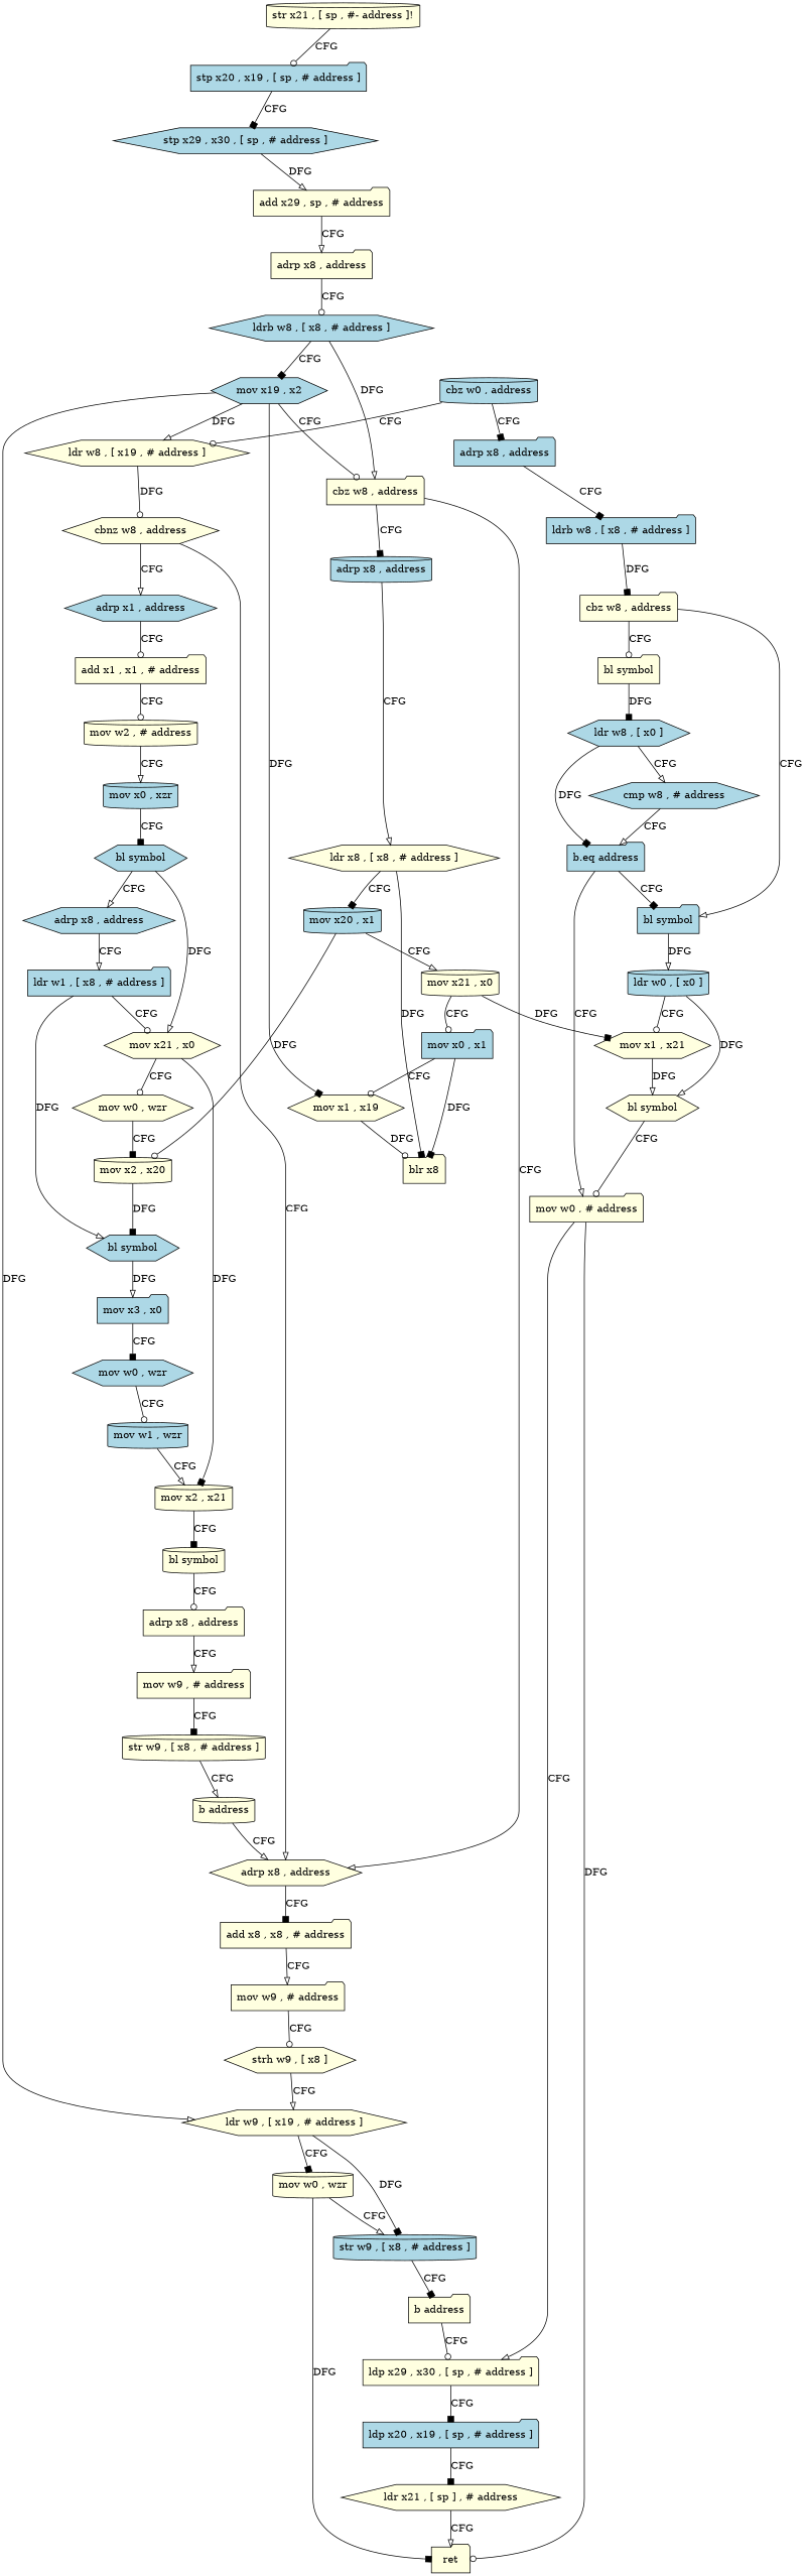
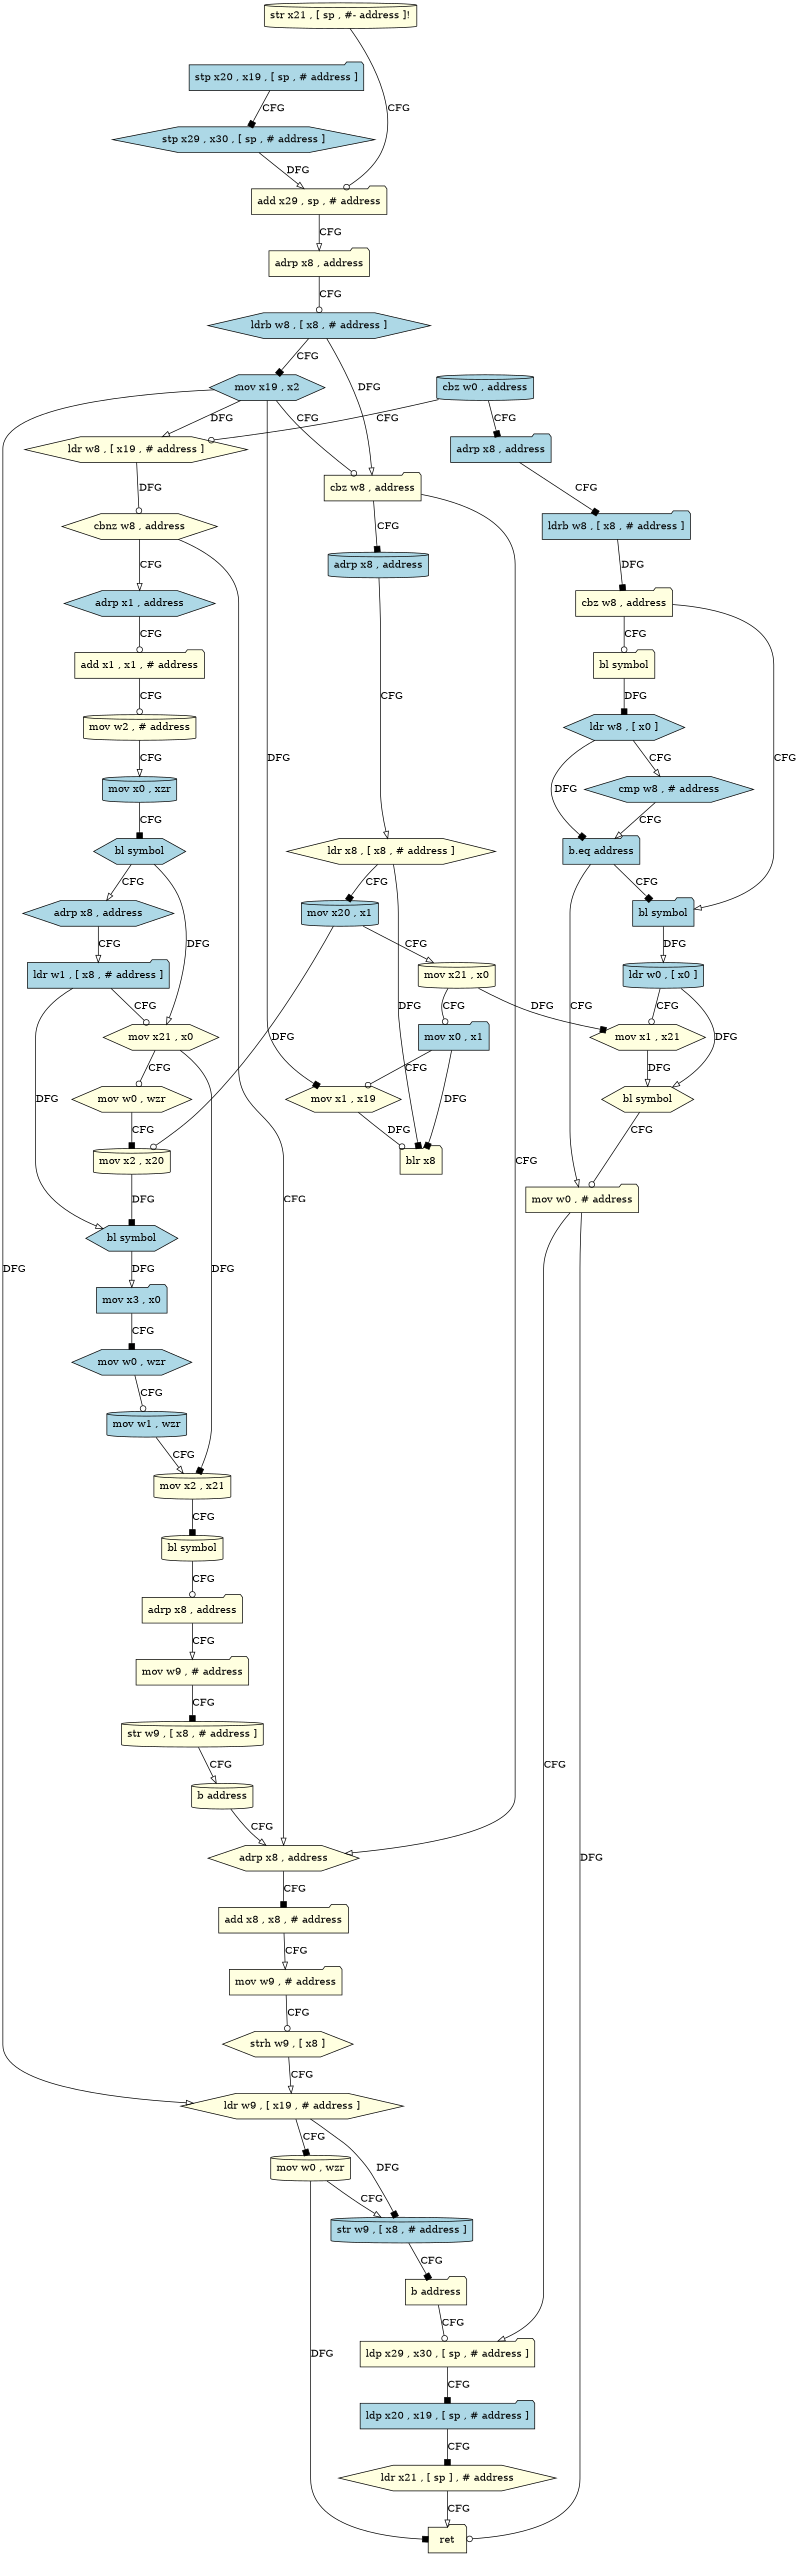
  digraph {
    node [fillcolor=lightyellow shape=folder style=filled]
    edge [arrowhead=onormal]
    n1 [label="str x21 , [ sp , #- address ]!" shape=cylinder]
    n2 [fillcolor=lightblue label="stp x20 , x19 , [ sp , # address ]"]
    n3 [fillcolor=lightblue label="stp x29 , x30 , [ sp , # address ]" shape=hexagon]
    n4 [label="add x29 , sp , # address"]
    n5 [label="adrp x8 , address"]
    n6 [fillcolor=lightblue label="ldrb w8 , [ x8 , # address ]" shape=hexagon]
    n7 [fillcolor=lightblue label="mov x19 , x2" shape=hexagon]
    n8 [label="cbz w8 , address"]
    n9 [label="mov x1 , x19" shape=hexagon]
    n10 [label="ldr w8 , [ x19 , # address ]" shape=hexagon]
    n11 [label="ldr w9 , [ x19 , # address ]" shape=hexagon]
    n12 [fillcolor=lightblue label="adrp x8 , address" shape=cylinder]
    n13 [label="adrp x8 , address" shape=hexagon]
    n14 [label="blr x8"]
    n15 [label="cbnz w8 , address" shape=hexagon]
    n16 [label="mov w0 , wzr" shape=cylinder]
    n17 [fillcolor=lightblue label="str w9 , [ x8 , # address ]" shape=cylinder]
    n18 [label="ldr x8 , [ x8 , # address ]" shape=hexagon]
    n19 [label="add x8 , x8 , # address"]
    n20 [fillcolor=lightblue label="mov x20 , x1" shape=cylinder]
    n21 [label="mov w9 , # address"]
    n22 [label="mov x21 , x0" shape=cylinder]
    n23 [label="mov x2 , x20" shape=cylinder]
    n24 [fillcolor=lightblue label="mov x0 , x1"]
    n25 [label="mov x1 , x21" shape=hexagon]
    n26 [fillcolor=lightblue label="bl symbol" shape=hexagon]
    n27 [label="bl symbol" shape=hexagon]
    n28 [fillcolor=lightblue label="cbz w0 , address" shape=cylinder]
    n29 [fillcolor=lightblue label="adrp x8 , address"]
    n30 [fillcolor=lightblue label="ldrb w8 , [ x8 , # address ]"]
    n31 [fillcolor=lightblue label="adrp x1 , address" shape=hexagon]
    n32 [label="cbz w8 , address"]
    n33 [label="strh w9 , [ x8 ]" shape=hexagon]
    n34 [label=ret]
    n35 [label="b address"]
    n36 [label="ldp x29 , x30 , [ sp , # address ]"]
    n37 [fillcolor=lightblue label="ldp x20 , x19 , [ sp , # address ]"]
    n38 [label="ldr x21 , [ sp ] , # address" shape=hexagon]
    n39 [label="add x1 , x1 , # address"]
    n40 [label="mov w2 , # address" shape=cylinder]
    n41 [fillcolor=lightblue label="bl symbol"]
    n42 [label="bl symbol"]
    n43 [fillcolor=lightblue label="ldr w0 , [ x0 ]" shape=cylinder]
    n44 [fillcolor=lightblue label="ldr w8 , [ x0 ]" shape=hexagon]
    n45 [fillcolor=lightblue label="cmp w8 , # address" shape=hexagon]
    n46 [fillcolor=lightblue label="b.eq address"]
    n47 [fillcolor=lightblue label="mov x0 , xzr" shape=cylinder]
    n48 [fillcolor=lightblue label="bl symbol" shape=hexagon]
    n49 [fillcolor=lightblue label="adrp x8 , address" shape=hexagon]
    n50 [label="mov x21 , x0" shape=hexagon]
    n51 [fillcolor=lightblue label="ldr w1 , [ x8 , # address ]"]
    n52 [label="mov w0 , wzr" shape=hexagon]
    n53 [label="mov x2 , x21" shape=cylinder]
    n54 [fillcolor=lightblue label="mov x3 , x0"]
    n55 [label="bl symbol" shape=cylinder]
    n56 [fillcolor=lightblue label="mov w0 , wzr" shape=hexagon]
    n57 [fillcolor=lightblue label="mov w1 , wzr" shape=cylinder]
    n58 [label="adrp x8 , address"]
    n59 [label="mov w9 , # address"]
    n60 [label="str w9 , [ x8 , # address ]" shape=cylinder]
    n61 [label="b address" shape=cylinder]
    n62 [label="mov w0 , # address"]
-   n1 -> n2 [arrowhead=odot label=CFG]
+   n1 -> n4 [arrowhead=odot label=CFG]
    n2 -> n3 [arrowhead=box label=CFG]
    n3 -> n4 [label=DFG]
    n4 -> n5 [label=CFG]
    n5 -> n6 [arrowhead=odot label=CFG]
    n6 -> n7 [arrowhead=box label=CFG]
    n6 -> n8 [label=DFG]
    n7 -> n8 [arrowhead=odot label=CFG]
    n7 -> n9 [arrowhead=box label=DFG]
    n7 -> n10 [label=DFG]
    n7 -> n11 [label=DFG]
    n8 -> n12 [arrowhead=box label=CFG]
    n8 -> n13 [label=CFG]
    n9 -> n14 [arrowhead=odot label=DFG]
    n10 -> n15 [arrowhead=odot label=DFG]
    n11 -> n16 [arrowhead=box label=CFG]
    n11 -> n17 [arrowhead=box label=DFG]
    n12 -> n18 [label=CFG]
    n13 -> n19 [arrowhead=box label=CFG]
    n15 -> n13 [label=CFG]
    n15 -> n31 [label=CFG]
    n16 -> n17 [label=CFG]
    n16 -> n34 [arrowhead=box label=DFG]
    n17 -> n35 [arrowhead=box label=CFG]
    n18 -> n14 [arrowhead=box label=DFG]
    n18 -> n20 [arrowhead=box label=CFG]
    n19 -> n21 [label=CFG]
    n20 -> n22 [label=CFG]
    n20 -> n23 [arrowhead=odot label=DFG]
    n21 -> n33 [arrowhead=odot label=CFG]
    n22 -> n24 [arrowhead=odot label=CFG]
    n22 -> n25 [arrowhead=box label=DFG]
    n23 -> n26 [arrowhead=box label=DFG]
    n24 -> n9 [arrowhead=odot label=CFG]
    n24 -> n14 [arrowhead=box label=DFG]
    n25 -> n27 [label=DFG]
    n26 -> n54 [label=DFG]
    n27 -> n62 [arrowhead=odot label=CFG]
    n28 -> n10 [arrowhead=odot label=CFG]
    n28 -> n29 [arrowhead=box label=CFG]
    n29 -> n30 [arrowhead=box label=CFG]
    n30 -> n32 [arrowhead=box label=DFG]
    n31 -> n39 [arrowhead=odot label=CFG]
    n32 -> n41 [label=CFG]
    n32 -> n42 [arrowhead=odot label=CFG]
    n33 -> n11 [label=CFG]
    n35 -> n36 [arrowhead=odot label=CFG]
    n36 -> n37 [arrowhead=box label=CFG]
    n37 -> n38 [arrowhead=box label=CFG]
    n38 -> n34 [label=CFG]
    n39 -> n40 [arrowhead=odot label=CFG]
    n40 -> n47 [label=CFG]
    n41 -> n43 [label=DFG]
    n42 -> n44 [arrowhead=box label=DFG]
    n43 -> n25 [arrowhead=odot label=CFG]
    n43 -> n27 [label=DFG]
    n44 -> n45 [label=CFG]
    n44 -> n46 [arrowhead=box label=DFG]
    n45 -> n46 [label=CFG]
    n46 -> n41 [arrowhead=box label=CFG]
    n46 -> n62 [label=CFG]
    n47 -> n48 [arrowhead=box label=CFG]
    n48 -> n49 [label=CFG]
    n48 -> n50 [label=DFG]
    n49 -> n51 [label=CFG]
    n50 -> n52 [arrowhead=odot label=CFG]
    n50 -> n53 [arrowhead=box label=DFG]
    n51 -> n26 [label=DFG]
    n51 -> n50 [arrowhead=odot label=CFG]
    n52 -> n23 [arrowhead=box label=CFG]
    n53 -> n55 [arrowhead=box label=CFG]
    n54 -> n56 [arrowhead=box label=CFG]
    n55 -> n58 [arrowhead=odot label=CFG]
    n56 -> n57 [arrowhead=odot label=CFG]
    n57 -> n53 [label=CFG]
    n58 -> n59 [label=CFG]
    n59 -> n60 [arrowhead=box label=CFG]
    n60 -> n61 [label=CFG]
    n61 -> n13 [label=CFG]
    n62 -> n34 [arrowhead=odot label=DFG]
    n62 -> n36 [label=CFG]
  }
